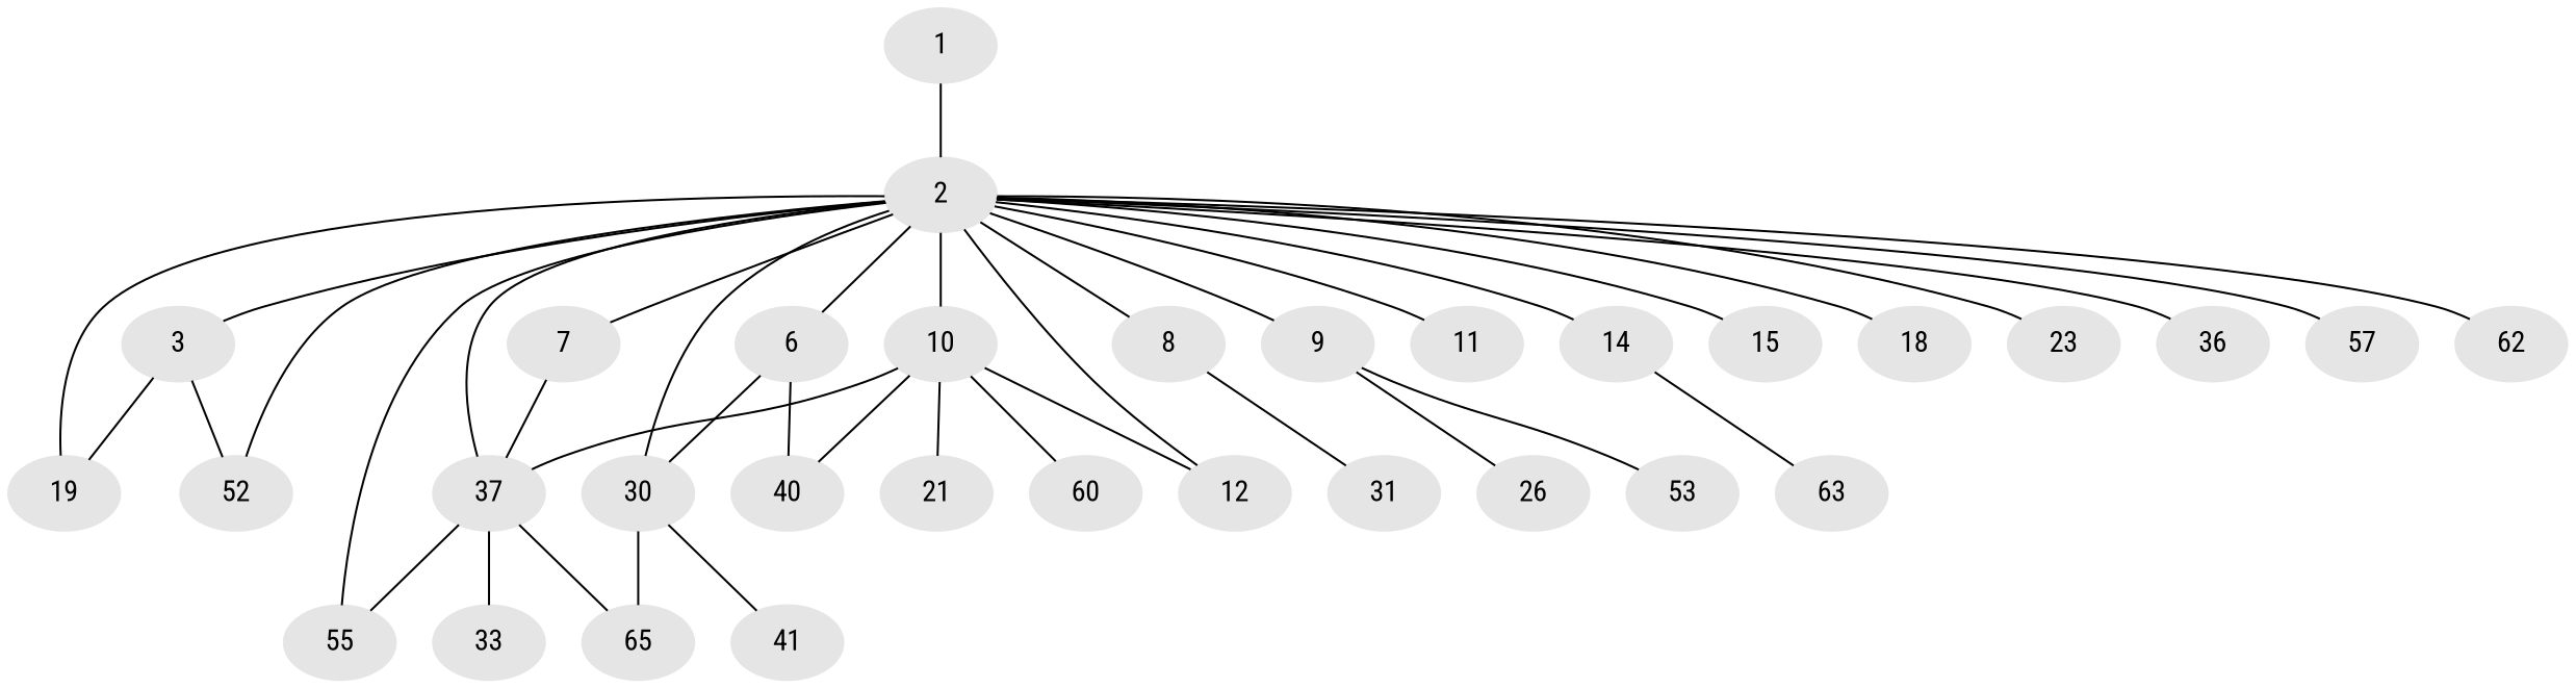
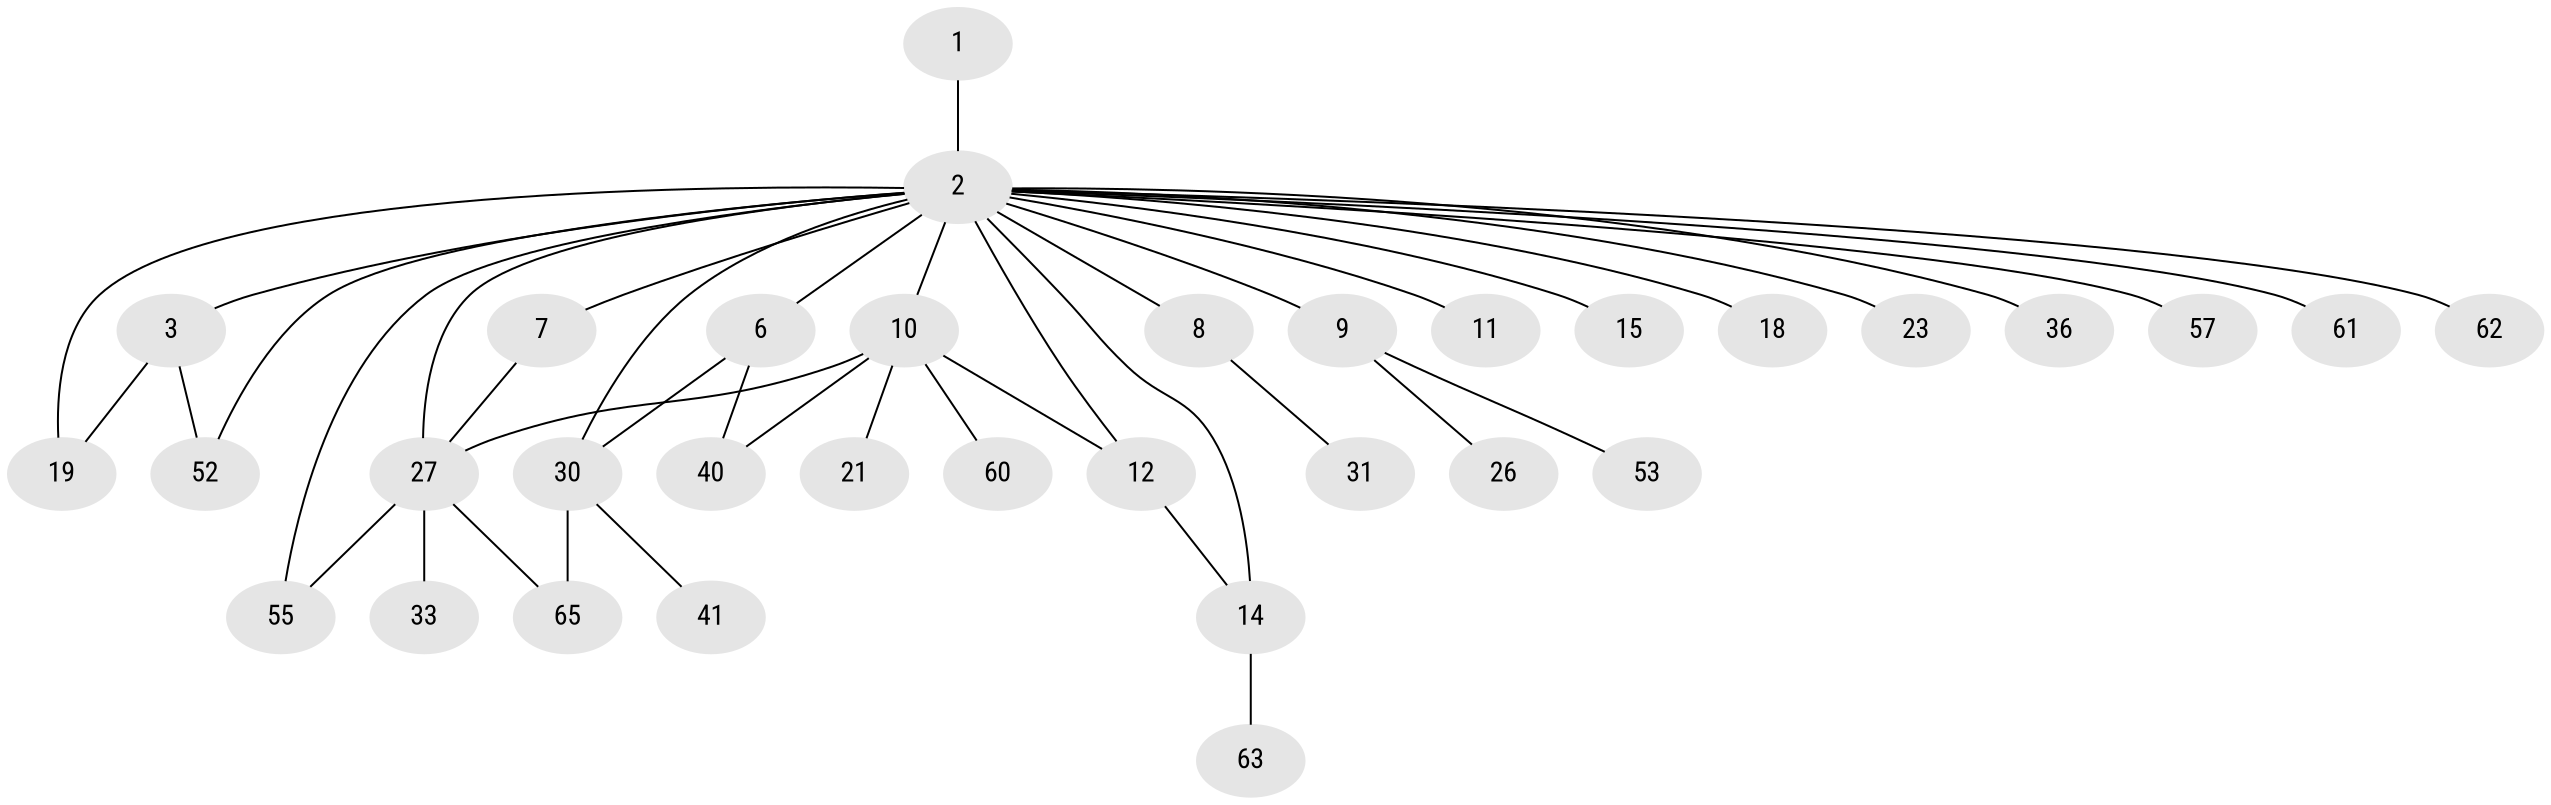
  graph {
    fontname="Roboto Condensed"
    node [color=gray90 fontname="Roboto Condensed" style=filled]
    edge [fontname="Roboto Condensed"]
    2 [super="+4+29+20+58+47"]
    3
    6
    7 [super="+51"]
    8
    9 [super="+42"]
    10 [super="+17+38+22"]
    11
    12 [super="+46+25"]
    n10 [label=14 super="+44+54+59"]
    15 [super="+67"]
    n12 [label=19 super="+64+35"]
    18 [super="+19"]
    23
-   27 [super="+56+45" label=37]
+   27 [super="+56+45"]
    30
    36
    52
    55
    57
+   61
    62
    1
    40
    31
    26
    53
    21
    60
    63
    33
    65
    41
    2 -- 3 [weight=4]
    2 -- 6
    2 -- 7 [weight=3]
    2 -- 8 [weight=2]
    2 -- 9
    2 -- 10 [weight=2]
    2 -- 11
    2 -- 12 [weight=2]
    2 -- n10 [weight=2]
    2 -- 15
    2 -- n12 [weight=2]
    2 -- 18
    2 -- 23
    2 -- 27
    2 -- 30 [weight=2]
    2 -- 36
    2 -- 52
    2 -- 55
    2 -- 57 [weight=3]
+   2 -- 61
    2 -- 62
    3 -- n12
    3 -- 52
    6 -- 30
    6 -- 40
    7 -- 27 [weight=2]
    8 -- 31
    9 -- 26
    9 -- 53
    10 -- 12 [weight=2]
    10 -- 27
    10 -- 40
    10 -- 21
    10 -- 60
+   12 -- n10
    n10 -- 63
    27 -- 55
    27 -- 33
    27 -- 65
    30 -- 65
    30 -- 41
    1 -- 2
  }
